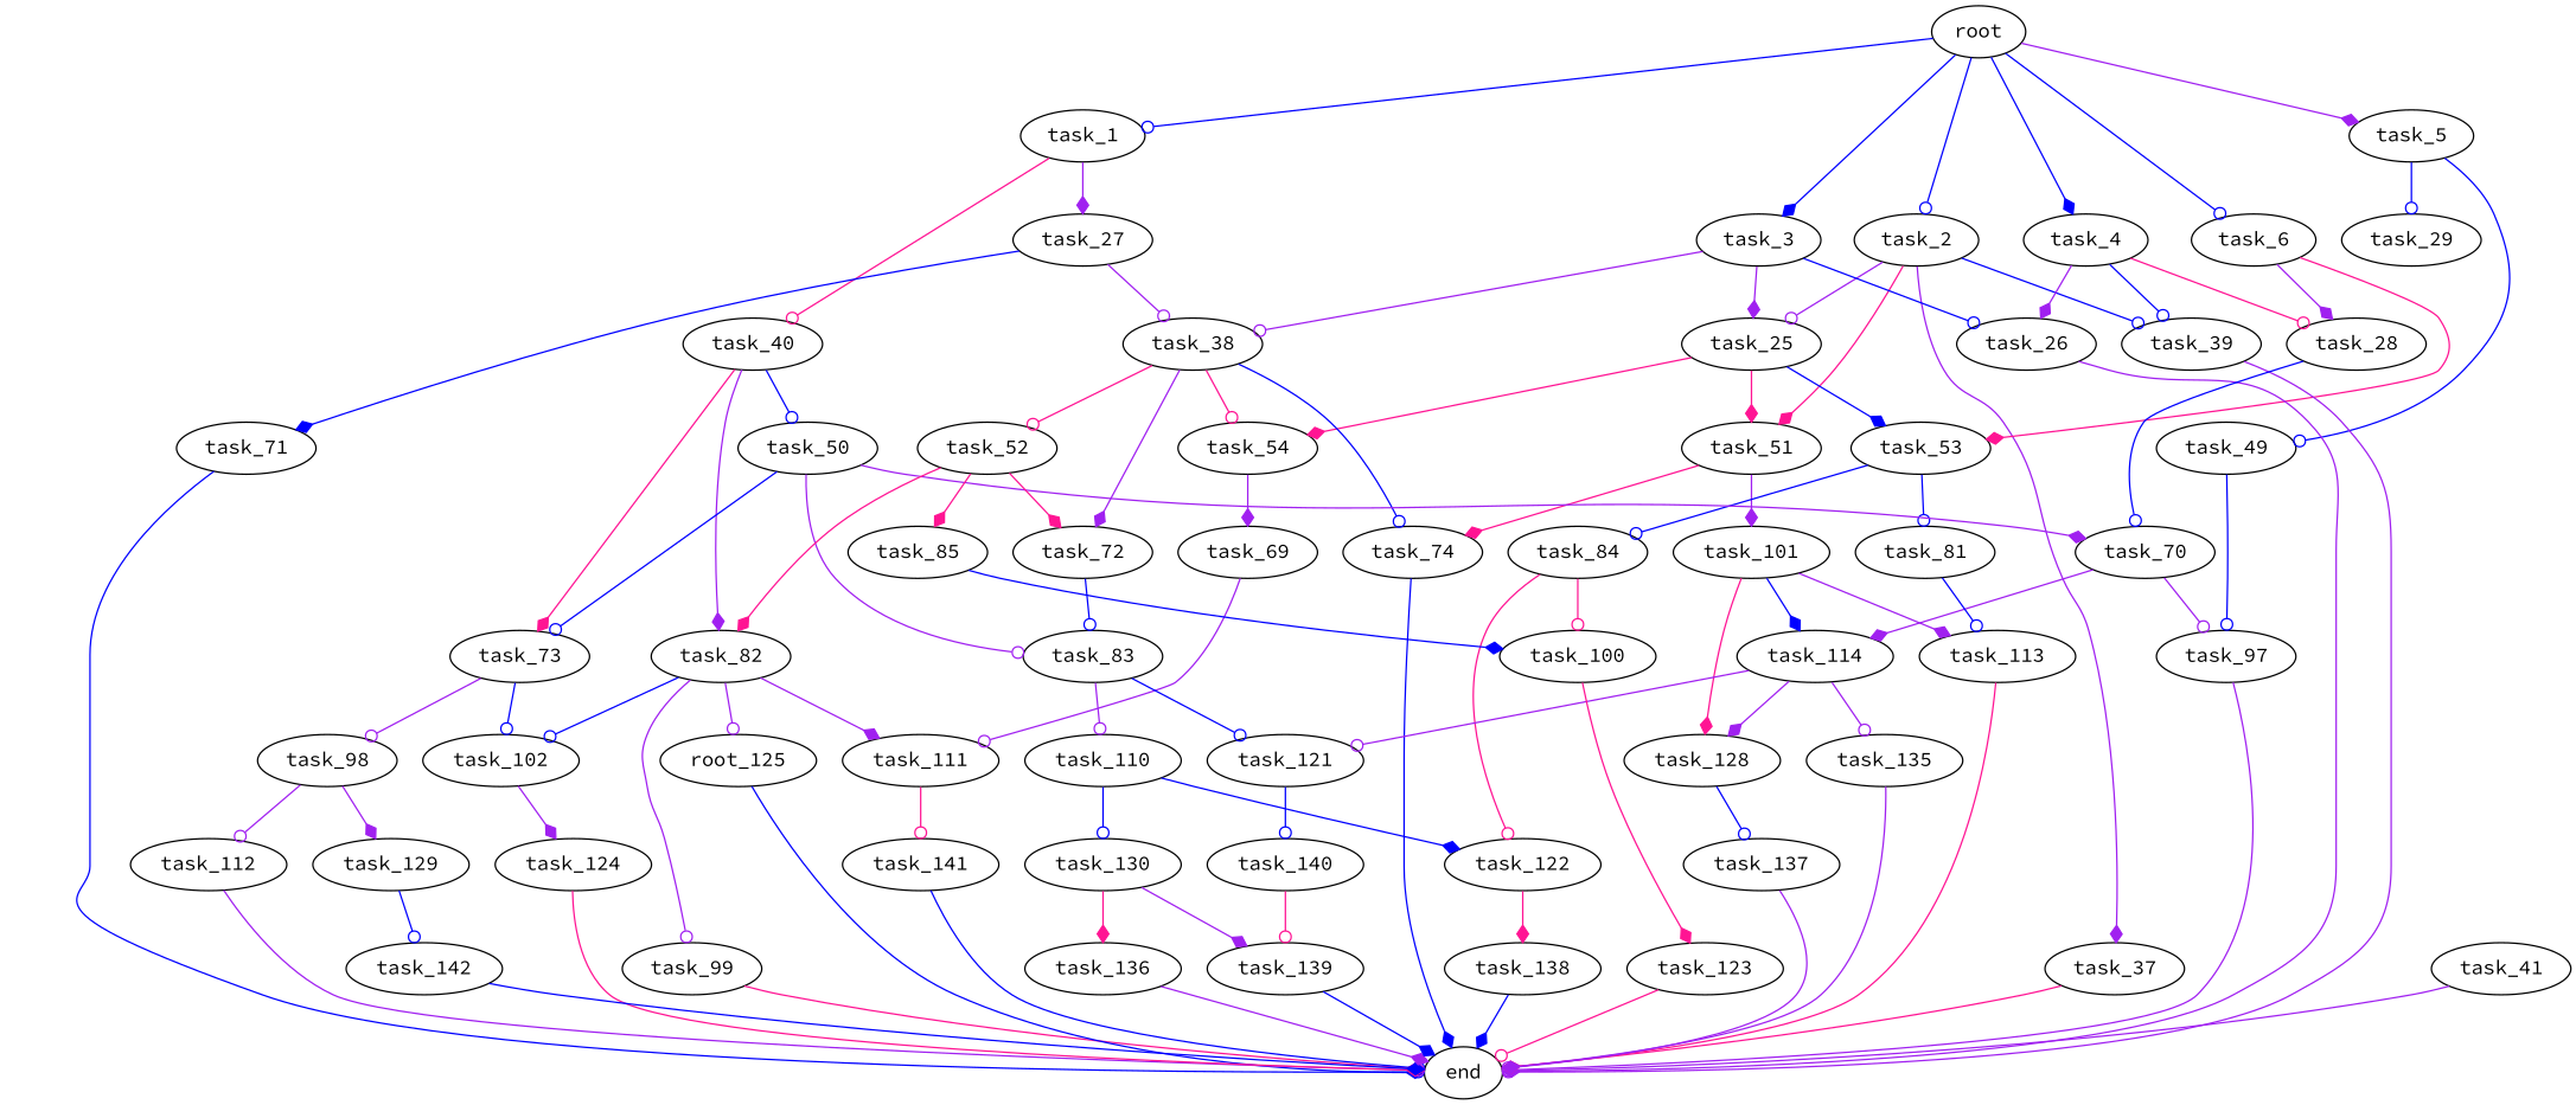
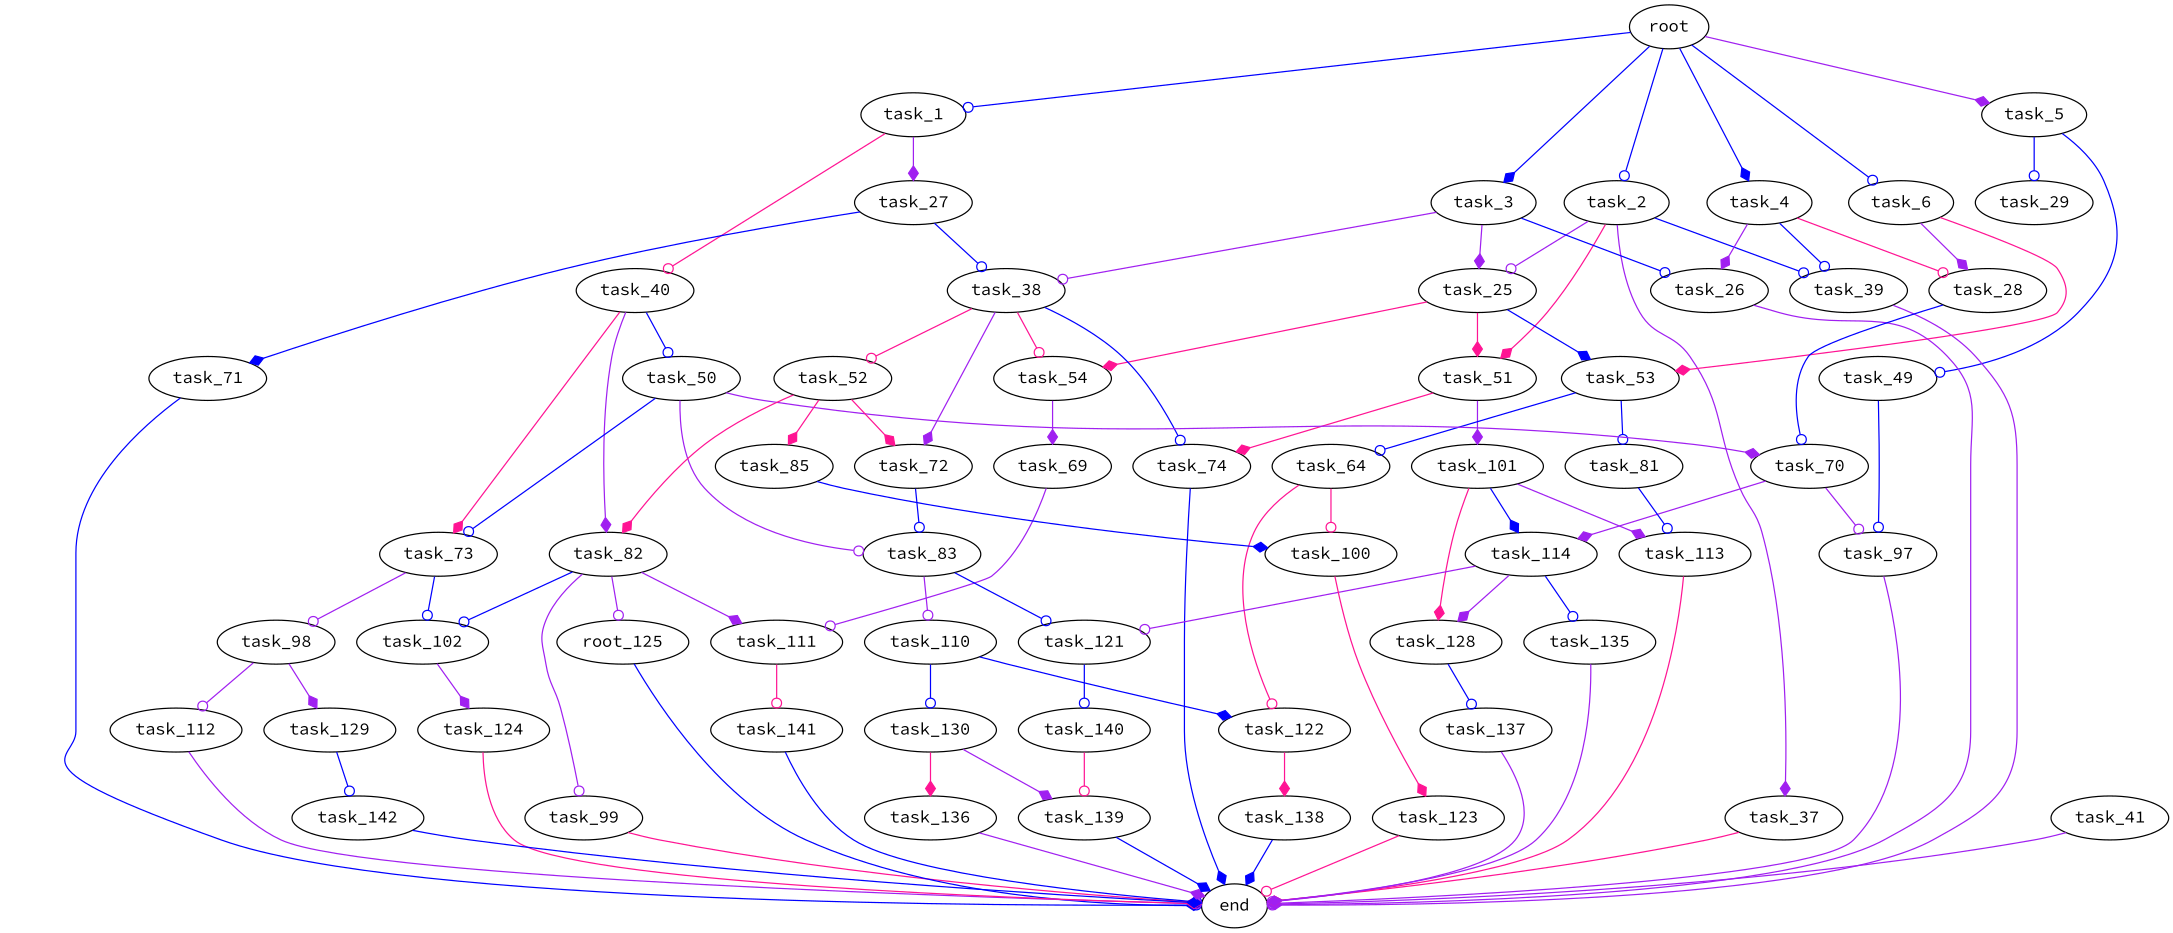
  digraph {
    fontname="Source Code Pro"
    node [fontname="Source Code Pro"]
    edge [arrowhead=odot color=blue fontname="Source Code Pro"]
    root
    task_1
    task_2
    task_3
    task_4
    task_5
    task_6
    task_27
    task_40
    task_25
    task_37
    task_39
    task_51
    task_26
    task_38
    task_28
    task_29
    task_49
    task_53
    task_71
    task_50
    task_73
    task_82
    task_54
    end
    task_74
    task_101
    task_52
    task_72
    task_70
    task_97
    task_81
-   task_84
+   task_84 [label=task_64]
    task_69
    task_114
    task_41
    task_85
    task_83
    task_98
    task_102
    task_111
    task_99
    n43 [label=root_125]
    task_110
    task_121
    task_113
    task_128
    task_100
    task_122
    task_141
    task_135
    task_112
    task_129
    task_124
    task_130
    task_140
    task_123
    task_138
    task_142
    task_137
    task_136
    task_139
    root -> task_1
    root -> task_2
    root -> task_3 [arrowhead=diamond]
    root -> task_4 [arrowhead=diamond]
    root -> task_5 [arrowhead=diamond color=purple]
    root -> task_6
    task_1 -> task_27 [arrowhead=diamond color=purple]
    task_1 -> task_40 [color=deeppink]
    task_2 -> task_25 [color=purple]
    task_2 -> task_37 [arrowhead=diamond color=purple]
    task_2 -> task_39
    task_2 -> task_51 [arrowhead=diamond color=deeppink]
    task_3 -> task_25 [arrowhead=diamond color=purple]
    task_3 -> task_26
    task_3 -> task_38 [color=purple]
    task_4 -> task_39
    task_4 -> task_26 [arrowhead=diamond color=purple]
    task_4 -> task_28 [color=deeppink]
    task_5 -> task_29
    task_5 -> task_49
    task_6 -> task_28 [arrowhead=diamond color=purple]
    task_6 -> task_53 [arrowhead=diamond color=deeppink]
-   task_27 -> task_38 [color=purple]
+   task_27 -> task_38
    task_27 -> task_71 [arrowhead=diamond]
    task_40 -> task_50
    task_40 -> task_73 [arrowhead=diamond color=deeppink]
    task_40 -> task_82 [arrowhead=diamond color=purple]
    task_25 -> task_51 [arrowhead=diamond color=deeppink]
    task_25 -> task_53 [arrowhead=diamond]
    task_25 -> task_54 [arrowhead=diamond color=deeppink]
    task_37 -> end [arrowhead=diamond color=deeppink]
    task_39 -> end [color=purple]
    task_51 -> task_74 [arrowhead=diamond color=deeppink]
    task_51 -> task_101 [arrowhead=diamond color=purple]
    task_26 -> end [arrowhead=diamond color=purple]
    task_38 -> task_54 [color=deeppink]
    task_38 -> task_74
    task_38 -> task_52 [color=deeppink]
    task_38 -> task_72 [arrowhead=diamond color=purple]
    task_28 -> task_70
    task_49 -> task_97
    task_53 -> task_81
    task_53 -> task_84
    task_71 -> end
    task_50 -> task_73
    task_50 -> task_70 [arrowhead=diamond color=purple]
    task_50 -> task_83 [color=purple]
    task_73 -> task_98 [color=purple]
    task_73 -> task_102
    task_82 -> task_102
    task_82 -> task_111 [arrowhead=diamond color=purple]
    task_82 -> task_99 [color=purple]
    task_82 -> n43 [color=purple]
    task_54 -> task_69 [arrowhead=diamond color=purple]
    task_74 -> end [arrowhead=diamond]
    task_101 -> task_114 [arrowhead=diamond]
    task_101 -> task_113 [arrowhead=diamond color=purple]
    task_101 -> task_128 [arrowhead=diamond color=deeppink]
    task_52 -> task_82 [arrowhead=diamond color=deeppink]
    task_52 -> task_72 [arrowhead=diamond color=deeppink]
    task_52 -> task_85 [arrowhead=diamond color=deeppink]
    task_72 -> task_83
    task_70 -> task_97 [color=purple]
    task_70 -> task_114 [arrowhead=diamond color=purple]
    task_97 -> end [color=purple]
    task_81 -> task_113
    task_84 -> task_100 [color=deeppink]
    task_84 -> task_122 [color=deeppink]
    task_69 -> task_111 [color=purple]
    task_114 -> task_121 [color=purple]
    task_114 -> task_128 [arrowhead=diamond color=purple]
-   task_114 -> task_135 [color=purple]
+   task_114 -> task_135
    task_41 -> end [color=purple]
    task_85 -> task_100 [arrowhead=diamond]
    task_83 -> task_110 [color=purple]
    task_83 -> task_121
    task_98 -> task_112 [color=purple]
    task_98 -> task_129 [arrowhead=diamond color=purple]
    task_102 -> task_124 [arrowhead=diamond color=purple]
    task_111 -> task_141 [color=deeppink]
    task_99 -> end [arrowhead=diamond color=deeppink]
    n43 -> end [arrowhead=diamond]
    task_110 -> task_122 [arrowhead=diamond]
    task_110 -> task_130
    task_121 -> task_140
    task_113 -> end [arrowhead=diamond color=deeppink]
    task_128 -> task_137
    task_100 -> task_123 [arrowhead=diamond color=deeppink]
    task_122 -> task_138 [arrowhead=diamond color=deeppink]
    task_141 -> end
    task_135 -> end [arrowhead=diamond color=purple]
    task_112 -> end [color=purple]
    task_129 -> task_142
    task_124 -> end [arrowhead=diamond color=deeppink]
    task_130 -> task_136 [arrowhead=diamond color=deeppink]
    task_130 -> task_139 [arrowhead=diamond color=purple]
    task_140 -> task_139 [color=deeppink]
    task_123 -> end [color=deeppink]
    task_138 -> end [arrowhead=diamond]
    task_142 -> end [arrowhead=diamond]
    task_137 -> end [color=purple]
    task_136 -> end [arrowhead=diamond color=purple]
    task_139 -> end [arrowhead=diamond]
  }
